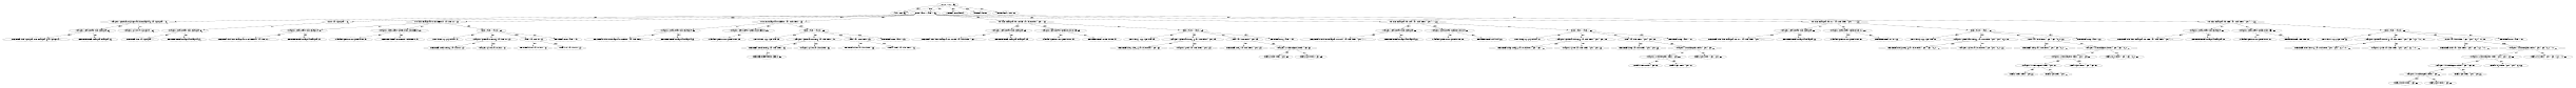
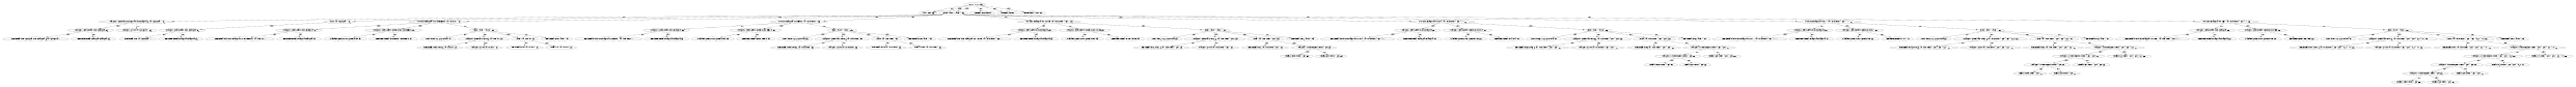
  digraph {
    fontname="DejaVu Sans Mono"
    node [fontname="DejaVu Sans Mono"]
    edge [fontname="DejaVu Sans Mono"]
    n1 [label=<(METHOD,&lt;init&gt;)<SUB>196</SUB>>]
    n2 [label=<(PARAM,this)<SUB>196</SUB>>]
    n3 [label=<(BLOCK,&lt;empty&gt;,&lt;empty&gt;)<SUB>196</SUB>>]
    n4 [label=<(MODIFIER,CONSTRUCTOR)>]
    n5 [label=<(MODIFIER,PUBLIC)>]
    n6 [label=<(METHOD_RETURN,void)<SUB>203</SUB>>]
    n7 [label=<(&lt;operator&gt;.assignment,Hashtable this.timeTable = new Hashtable())<SUB>194</SUB>>]
    n8 [label=<(&lt;init&gt;,new Hashtable())<SUB>194</SUB>>]
    n9 [label=<(put,this.timeTable.put(MILLISECOND, new Long(1L)))<SUB>197</SUB>>]
    n10 [label=<(put,this.timeTable.put(SECOND, new Long(1000L)))<SUB>198</SUB>>]
    n11 [label=<(put,this.timeTable.put(MINUTE, new Long(1000L * 60L)))<SUB>199</SUB>>]
    n12 [label=<(put,this.timeTable.put(HOUR, new Long(1000L * 60L *...)<SUB>200</SUB>>]
    n13 [label=<(put,this.timeTable.put(DAY, new Long(1000L * 60L * ...)<SUB>201</SUB>>]
    n14 [label=<(put,this.timeTable.put(WEEK, new Long(1000L * 60L *...)<SUB>202</SUB>>]
    n15 [label=<(&lt;operator&gt;.fieldAccess,this.timeTable)<SUB>194</SUB>>]
    n16 [label=<(&lt;operator&gt;.alloc,new Hashtable())<SUB>194</SUB>>]
    n17 [label=<(&lt;operator&gt;.fieldAccess,this.timeTable)<SUB>194</SUB>>]
    n18 [label=<(&lt;operator&gt;.fieldAccess,this.timeTable)<SUB>197</SUB>>]
    n19 [label=<(&lt;operator&gt;.fieldAccess,WaitFor$Unit.MILLISECOND)<SUB>197</SUB>>]
    n20 [label=<(BLOCK,&lt;empty&gt;,&lt;empty&gt;)<SUB>197</SUB>>]
    n21 [label=<(&lt;operator&gt;.fieldAccess,this.timeTable)<SUB>198</SUB>>]
    n22 [label=<(&lt;operator&gt;.fieldAccess,WaitFor$Unit.SECOND)<SUB>198</SUB>>]
    n23 [label=<(BLOCK,&lt;empty&gt;,&lt;empty&gt;)<SUB>198</SUB>>]
    n24 [label=<(&lt;operator&gt;.fieldAccess,this.timeTable)<SUB>199</SUB>>]
    n25 [label=<(&lt;operator&gt;.fieldAccess,WaitFor$Unit.MINUTE)<SUB>199</SUB>>]
    n26 [label=<(BLOCK,&lt;empty&gt;,&lt;empty&gt;)<SUB>199</SUB>>]
    n27 [label=<(&lt;operator&gt;.fieldAccess,this.timeTable)<SUB>200</SUB>>]
    n28 [label=<(&lt;operator&gt;.fieldAccess,WaitFor$Unit.HOUR)<SUB>200</SUB>>]
    n29 [label=<(BLOCK,&lt;empty&gt;,&lt;empty&gt;)<SUB>200</SUB>>]
    n30 [label=<(&lt;operator&gt;.fieldAccess,this.timeTable)<SUB>201</SUB>>]
    n31 [label=<(&lt;operator&gt;.fieldAccess,WaitFor$Unit.DAY)<SUB>201</SUB>>]
    n32 [label=<(BLOCK,&lt;empty&gt;,&lt;empty&gt;)<SUB>201</SUB>>]
    n33 [label=<(&lt;operator&gt;.fieldAccess,this.timeTable)<SUB>202</SUB>>]
    n34 [label=<(&lt;operator&gt;.fieldAccess,WaitFor$Unit.WEEK)<SUB>202</SUB>>]
    n35 [label=<(BLOCK,&lt;empty&gt;,&lt;empty&gt;)<SUB>202</SUB>>]
    n36 [label=<(IDENTIFIER,this,Hashtable this.timeTable = new Hashtable())>]
    n37 [label=<(FIELD_IDENTIFIER,timeTable,timeTable)<SUB>194</SUB>>]
    n38 [label=<(IDENTIFIER,this,new Hashtable())>]
    n39 [label=<(FIELD_IDENTIFIER,timeTable,timeTable)<SUB>194</SUB>>]
    n40 [label=<(IDENTIFIER,this,this.timeTable.put(MILLISECOND, new Long(1L)))>]
    n41 [label=<(FIELD_IDENTIFIER,timeTable,timeTable)<SUB>197</SUB>>]
    n42 [label=<(TYPE_REF,WaitFor$Unit,WaitFor$Unit)<SUB>197</SUB>>]
    n43 [label=<(FIELD_IDENTIFIER,MILLISECOND,MILLISECOND)<SUB>197</SUB>>]
    n44 [label=<(LOCAL,$obj2: java.lang.Long)<SUB>197</SUB>>]
    n45 [label=<(&lt;operator&gt;.assignment,$obj2 = new Long(1L))<SUB>197</SUB>>]
    n46 [label=<(&lt;init&gt;,new Long(1L))<SUB>197</SUB>>]
    n47 [label=<(IDENTIFIER,$obj2,&lt;empty&gt;)<SUB>197</SUB>>]
    n48 [label=<(IDENTIFIER,$obj2,$obj2 = new Long(1L))<SUB>197</SUB>>]
    n49 [label=<(&lt;operator&gt;.alloc,new Long(1L))<SUB>197</SUB>>]
    n50 [label=<(IDENTIFIER,$obj2,new Long(1L))<SUB>197</SUB>>]
    n51 [label=<(LITERAL,1L,new Long(1L))<SUB>197</SUB>>]
    n52 [label=<(IDENTIFIER,this,this.timeTable.put(SECOND, new Long(1000L)))>]
    n53 [label=<(FIELD_IDENTIFIER,timeTable,timeTable)<SUB>198</SUB>>]
    n54 [label=<(TYPE_REF,WaitFor$Unit,WaitFor$Unit)<SUB>198</SUB>>]
    n55 [label=<(FIELD_IDENTIFIER,SECOND,SECOND)<SUB>198</SUB>>]
    n56 [label=<(LOCAL,$obj3: java.lang.Long)<SUB>198</SUB>>]
    n57 [label=<(&lt;operator&gt;.assignment,$obj3 = new Long(1000L))<SUB>198</SUB>>]
    n58 [label=<(&lt;init&gt;,new Long(1000L))<SUB>198</SUB>>]
    n59 [label=<(IDENTIFIER,$obj3,&lt;empty&gt;)<SUB>198</SUB>>]
    n60 [label=<(IDENTIFIER,$obj3,$obj3 = new Long(1000L))<SUB>198</SUB>>]
    n61 [label=<(&lt;operator&gt;.alloc,new Long(1000L))<SUB>198</SUB>>]
    n62 [label=<(IDENTIFIER,$obj3,new Long(1000L))<SUB>198</SUB>>]
    n63 [label=<(LITERAL,1000L,new Long(1000L))<SUB>198</SUB>>]
    n64 [label=<(IDENTIFIER,this,this.timeTable.put(MINUTE, new Long(1000L * 60L)))>]
    n65 [label=<(FIELD_IDENTIFIER,timeTable,timeTable)<SUB>199</SUB>>]
    n66 [label=<(TYPE_REF,WaitFor$Unit,WaitFor$Unit)<SUB>199</SUB>>]
    n67 [label=<(FIELD_IDENTIFIER,MINUTE,MINUTE)<SUB>199</SUB>>]
    n68 [label=<(LOCAL,$obj4: java.lang.Long)<SUB>199</SUB>>]
    n69 [label=<(&lt;operator&gt;.assignment,$obj4 = new Long(1000L * 60L))<SUB>199</SUB>>]
    n70 [label=<(&lt;init&gt;,new Long(1000L * 60L))<SUB>199</SUB>>]
    n71 [label=<(IDENTIFIER,$obj4,&lt;empty&gt;)<SUB>199</SUB>>]
    n72 [label=<(IDENTIFIER,$obj4,$obj4 = new Long(1000L * 60L))<SUB>199</SUB>>]
    n73 [label=<(&lt;operator&gt;.alloc,new Long(1000L * 60L))<SUB>199</SUB>>]
    n74 [label=<(IDENTIFIER,$obj4,new Long(1000L * 60L))<SUB>199</SUB>>]
    n75 [label=<(&lt;operator&gt;.multiplication,1000L * 60L)<SUB>199</SUB>>]
    n76 [label=<(LITERAL,1000L,1000L * 60L)<SUB>199</SUB>>]
    n77 [label=<(LITERAL,60L,1000L * 60L)<SUB>199</SUB>>]
    n78 [label=<(IDENTIFIER,this,this.timeTable.put(HOUR, new Long(1000L * 60L *...)>]
    n79 [label=<(FIELD_IDENTIFIER,timeTable,timeTable)<SUB>200</SUB>>]
    n80 [label=<(TYPE_REF,WaitFor$Unit,WaitFor$Unit)<SUB>200</SUB>>]
    n81 [label=<(FIELD_IDENTIFIER,HOUR,HOUR)<SUB>200</SUB>>]
    n82 [label=<(LOCAL,$obj5: java.lang.Long)<SUB>200</SUB>>]
    n83 [label=<(&lt;operator&gt;.assignment,$obj5 = new Long(1000L * 60L * 60L))<SUB>200</SUB>>]
    n84 [label=<(&lt;init&gt;,new Long(1000L * 60L * 60L))<SUB>200</SUB>>]
    n85 [label=<(IDENTIFIER,$obj5,&lt;empty&gt;)<SUB>200</SUB>>]
    n86 [label=<(IDENTIFIER,$obj5,$obj5 = new Long(1000L * 60L * 60L))<SUB>200</SUB>>]
    n87 [label=<(&lt;operator&gt;.alloc,new Long(1000L * 60L * 60L))<SUB>200</SUB>>]
    n88 [label=<(IDENTIFIER,$obj5,new Long(1000L * 60L * 60L))<SUB>500</SUB>>]
    n89 [label=<(&lt;operator&gt;.multiplication,1000L * 60L * 60L)<SUB>200</SUB>>]
    n90 [label=<(&lt;operator&gt;.multiplication,1000L * 60L)<SUB>200</SUB>>]
    n91 [label=<(LITERAL,60L,1000L * 60L * 60L)<SUB>200</SUB>>]
    n92 [label=<(LITERAL,1000L,1000L * 60L)<SUB>200</SUB>>]
    n93 [label=<(LITERAL,60L,1000L * 60L)<SUB>200</SUB>>]
    n94 [label=<(IDENTIFIER,this,this.timeTable.put(DAY, new Long(1000L * 60L * ...)>]
    n95 [label=<(FIELD_IDENTIFIER,timeTable,timeTable)<SUB>201</SUB>>]
    n96 [label=<(TYPE_REF,WaitFor$Unit,WaitFor$Unit)<SUB>201</SUB>>]
    n97 [label=<(FIELD_IDENTIFIER,DAY,DAY)<SUB>201</SUB>>]
    n98 [label=<(LOCAL,$obj6: java.lang.Long)<SUB>201</SUB>>]
    n99 [label=<(&lt;operator&gt;.assignment,$obj6 = new Long(1000L * 60L * 60L * 24L))<SUB>201</SUB>>]
    n100 [label=<(&lt;init&gt;,new Long(1000L * 60L * 60L * 24L))<SUB>201</SUB>>]
    n101 [label=<(IDENTIFIER,$obj6,&lt;empty&gt;)<SUB>201</SUB>>]
    n102 [label=<(IDENTIFIER,$obj6,$obj6 = new Long(1000L * 60L * 60L * 24L))<SUB>201</SUB>>]
    n103 [label=<(&lt;operator&gt;.alloc,new Long(1000L * 60L * 60L * 24L))<SUB>201</SUB>>]
    n104 [label=<(IDENTIFIER,$obj6,new Long(1000L * 60L * 60L * 24L))<SUB>201</SUB>>]
    n105 [label=<(&lt;operator&gt;.multiplication,1000L * 60L * 60L * 24L)<SUB>201</SUB>>]
    n106 [label=<(&lt;operator&gt;.multiplication,1000L * 60L * 60L)<SUB>201</SUB>>]
    n107 [label=<(LITERAL,24L,1000L * 60L * 60L * 24L)<SUB>201</SUB>>]
    n108 [label=<(&lt;operator&gt;.multiplication,1000L * 60L)<SUB>201</SUB>>]
    n109 [label=<(LITERAL,60L,1000L * 60L * 60L)<SUB>201</SUB>>]
    n110 [label=<(LITERAL,1000L,1000L * 60L)<SUB>201</SUB>>]
    n111 [label=<(LITERAL,60L,1000L * 60L)<SUB>201</SUB>>]
    n112 [label=<(IDENTIFIER,this,this.timeTable.put(WEEK, new Long(1000L * 60L *...)>]
    n113 [label=<(FIELD_IDENTIFIER,timeTable,timeTable)<SUB>202</SUB>>]
    n114 [label=<(TYPE_REF,WaitFor$Unit,WaitFor$Unit)<SUB>202</SUB>>]
    n115 [label=<(FIELD_IDENTIFIER,WEEK,WEEK)<SUB>202</SUB>>]
    n116 [label=<(LOCAL,$obj7: java.lang.Long)<SUB>202</SUB>>]
    n117 [label=<(&lt;operator&gt;.assignment,$obj7 = new Long(1000L * 60L * 60L * 24L * 7L))<SUB>202</SUB>>]
    n118 [label=<(&lt;init&gt;,new Long(1000L * 60L * 60L * 24L * 7L))<SUB>202</SUB>>]
    n119 [label=<(IDENTIFIER,$obj7,&lt;empty&gt;)<SUB>202</SUB>>]
    n120 [label=<(IDENTIFIER,$obj7,$obj7 = new Long(1000L * 60L * 60L * 24L * 7L))<SUB>202</SUB>>]
    n121 [label=<(&lt;operator&gt;.alloc,new Long(1000L * 60L * 60L * 24L * 7L))<SUB>202</SUB>>]
    n122 [label=<(IDENTIFIER,$obj7,new Long(1000L * 60L * 60L * 24L * 7L))<SUB>202</SUB>>]
    n123 [label=<(&lt;operator&gt;.multiplication,1000L * 60L * 60L * 24L * 7L)<SUB>202</SUB>>]
    n124 [label=<(&lt;operator&gt;.multiplication,1000L * 60L * 60L * 24L)<SUB>202</SUB>>]
    n125 [label=<(LITERAL,7L,1000L * 60L * 60L * 24L * 7L)<SUB>202</SUB>>]
    n126 [label=<(&lt;operator&gt;.multiplication,1000L * 60L * 60L)<SUB>202</SUB>>]
    n127 [label=<(LITERAL,24L,1000L * 60L * 60L * 24L)<SUB>202</SUB>>]
    n128 [label=<(&lt;operator&gt;.multiplication,1000L * 60L)<SUB>202</SUB>>]
    n129 [label=<(LITERAL,60L,1000L * 60L * 60L)<SUB>202</SUB>>]
    n130 [label=<(LITERAL,1000L,1000L * 60L)<SUB>202</SUB>>]
    n131 [label=<(LITERAL,60L,1000L * 60L)<SUB>202</SUB>>]
    n1 -> n2 [label="AST: "]
    n1 -> n2 [label="DDG: "]
    n1 -> n3 [label="AST: "]
    n1 -> n4 [label="AST: "]
    n1 -> n5 [label="AST: "]
    n1 -> n6 [label="AST: "]
    n3 -> n7 [label="AST: "]
    n3 -> n8 [label="AST: "]
    n3 -> n9 [label="AST: "]
    n3 -> n10 [label="AST: "]
    n3 -> n11 [label="AST: "]
    n3 -> n12 [label="AST: "]
    n3 -> n13 [label="AST: "]
    n3 -> n14 [label="AST: "]
    n7 -> n15 [label="AST: "]
    n7 -> n16 [label="AST: "]
    n8 -> n17 [label="AST: "]
    n9 -> n18 [label="AST: "]
    n9 -> n19 [label="AST: "]
    n9 -> n20 [label="AST: "]
    n10 -> n21 [label="AST: "]
    n10 -> n22 [label="AST: "]
    n10 -> n23 [label="AST: "]
    n11 -> n24 [label="AST: "]
    n11 -> n25 [label="AST: "]
    n11 -> n26 [label="AST: "]
    n12 -> n27 [label="AST: "]
    n12 -> n28 [label="AST: "]
    n12 -> n29 [label="AST: "]
    n13 -> n30 [label="AST: "]
    n13 -> n31 [label="AST: "]
    n13 -> n32 [label="AST: "]
    n14 -> n33 [label="AST: "]
    n14 -> n34 [label="AST: "]
    n14 -> n35 [label="AST: "]
    n15 -> n36 [label="AST: "]
    n15 -> n37 [label="AST: "]
    n17 -> n38 [label="AST: "]
    n17 -> n39 [label="AST: "]
    n18 -> n40 [label="AST: "]
    n18 -> n41 [label="AST: "]
    n19 -> n42 [label="AST: "]
    n19 -> n43 [label="AST: "]
    n20 -> n44 [label="AST: "]
    n20 -> n45 [label="AST: "]
    n20 -> n46 [label="AST: "]
    n20 -> n47 [label="AST: "]
    n21 -> n52 [label="AST: "]
    n21 -> n53 [label="AST: "]
    n22 -> n54 [label="AST: "]
-   n60 -> n55 [label="AST: "]
+   n22 -> n55 [label="AST: "]
    n23 -> n56 [label="AST: "]
    n23 -> n57 [label="AST: "]
    n23 -> n58 [label="AST: "]
    n23 -> n59 [label="AST: "]
    n24 -> n64 [label="AST: "]
    n24 -> n65 [label="AST: "]
    n25 -> n66 [label="AST: "]
    n25 -> n67 [label="AST: "]
    n26 -> n68 [label="AST: "]
    n26 -> n69 [label="AST: "]
    n26 -> n70 [label="AST: "]
    n26 -> n71 [label="AST: "]
    n27 -> n78 [label="AST: "]
    n27 -> n79 [label="AST: "]
    n28 -> n80 [label="AST: "]
    n28 -> n81 [label="AST: "]
    n29 -> n82 [label="AST: "]
    n29 -> n83 [label="AST: "]
    n29 -> n84 [label="AST: "]
    n29 -> n85 [label="AST: "]
    n30 -> n94 [label="AST: "]
    n30 -> n95 [label="AST: "]
    n31 -> n96 [label="AST: "]
    n31 -> n97 [label="AST: "]
    n32 -> n98 [label="AST: "]
    n32 -> n99 [label="AST: "]
    n32 -> n100 [label="AST: "]
    n32 -> n101 [label="AST: "]
    n33 -> n112 [label="AST: "]
    n33 -> n113 [label="AST: "]
    n34 -> n114 [label="AST: "]
    n34 -> n115 [label="AST: "]
    n35 -> n116 [label="AST: "]
    n35 -> n117 [label="AST: "]
    n35 -> n118 [label="AST: "]
    n35 -> n119 [label="AST: "]
    n45 -> n48 [label="AST: "]
    n45 -> n49 [label="AST: "]
    n46 -> n50 [label="AST: "]
    n46 -> n51 [label="AST: "]
    n57 -> n60 [label="AST: "]
    n57 -> n61 [label="AST: "]
    n58 -> n62 [label="AST: "]
    n58 -> n63 [label="AST: "]
    n69 -> n72 [label="AST: "]
    n69 -> n73 [label="AST: "]
    n70 -> n74 [label="AST: "]
    n70 -> n75 [label="AST: "]
    n75 -> n76 [label="AST: "]
    n75 -> n77 [label="AST: "]
    n83 -> n86 [label="AST: "]
    n83 -> n87 [label="AST: "]
    n84 -> n88 [label="AST: "]
    n84 -> n89 [label="AST: "]
    n89 -> n90 [label="AST: "]
    n89 -> n91 [label="AST: "]
    n90 -> n92 [label="AST: "]
    n90 -> n93 [label="AST: "]
    n99 -> n102 [label="AST: "]
    n99 -> n103 [label="AST: "]
    n100 -> n104 [label="AST: "]
    n100 -> n105 [label="AST: "]
    n105 -> n106 [label="AST: "]
    n105 -> n107 [label="AST: "]
    n106 -> n108 [label="AST: "]
    n106 -> n109 [label="AST: "]
    n108 -> n110 [label="AST: "]
    n108 -> n111 [label="AST: "]
    n117 -> n120 [label="AST: "]
    n117 -> n121 [label="AST: "]
    n118 -> n122 [label="AST: "]
    n118 -> n123 [label="DDG: "]
    n123 -> n124 [label="AST: "]
    n123 -> n125 [label="AST: "]
    n124 -> n126 [label="AST: "]
    n124 -> n127 [label="AST: "]
    n126 -> n128 [label="AST: "]
    n126 -> n129 [label="AST: "]
    n128 -> n130 [label="AST: "]
    n128 -> n131 [label="AST: "]
  }
